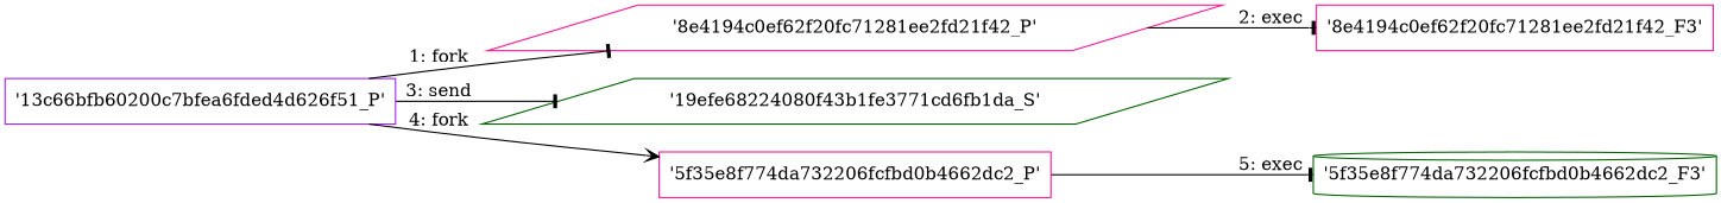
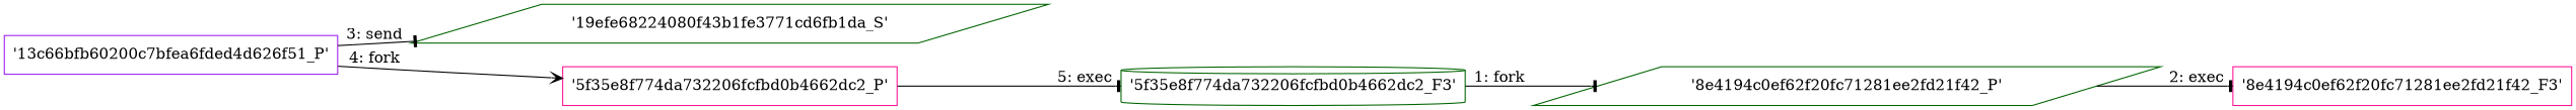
  digraph {
    engine=neato
    fixedsize=false
    fontsize=10
    nodesep=0.3
    rankdir=LR
    ranksep=0
    splines=true
    node [color=darkgreen node_type=Process shape=box]
    edge [arrowhead=tee]
    n1 [color=purple label="'13c66bfb60200c7bfea6fded4d626f51_P'"]
-   "'8e4194c0ef62f20fc71281ee2fd21f42_P'" [color=deeppink shape=parallelogram]
+   "'8e4194c0ef62f20fc71281ee2fd21f42_P'" [shape=parallelogram]
    "'19efe68224080f43b1fe3771cd6fb1da_S'" [node_type=Socket shape=parallelogram]
    "'5f35e8f774da732206fcfbd0b4662dc2_P'" [color=deeppink]
    "'8e4194c0ef62f20fc71281ee2fd21f42_F3'" [color=deeppink node_type=File]
    "'5f35e8f774da732206fcfbd0b4662dc2_F3'" [node_type=File shape=cylinder]
-   n1 -> "'8e4194c0ef62f20fc71281ee2fd21f42_P'" [label="1: fork"]
+   "'5f35e8f774da732206fcfbd0b4662dc2_F3'" -> "'8e4194c0ef62f20fc71281ee2fd21f42_P'" [label="1: fork"]
    n1 -> "'19efe68224080f43b1fe3771cd6fb1da_S'" [label="3: send"]
    n1 -> "'5f35e8f774da732206fcfbd0b4662dc2_P'" [arrowhead=vee label="4: fork"]
    "'8e4194c0ef62f20fc71281ee2fd21f42_P'" -> "'8e4194c0ef62f20fc71281ee2fd21f42_F3'" [label="2: exec"]
    "'5f35e8f774da732206fcfbd0b4662dc2_P'" -> "'5f35e8f774da732206fcfbd0b4662dc2_F3'" [label="5: exec"]
  }
